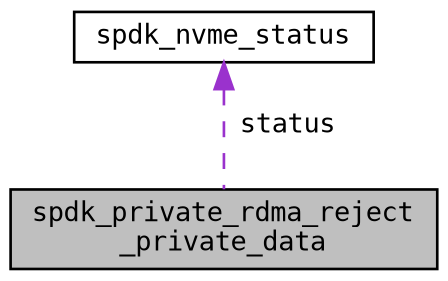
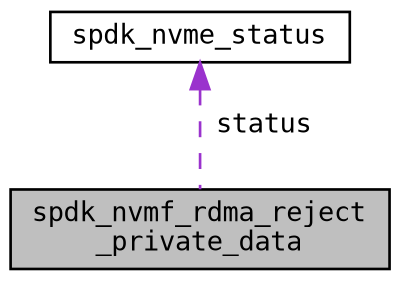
  digraph {
    fontname="DejaVu Sans Mono"
    node [color=black fontname="DejaVu Sans Mono" fontsize=10 shape=record style=filled]
-   n1 [fillcolor=grey75 fontcolor=black height=0.2 label="spdk_private_rdma_reject\l_private_data" width=0.4]
+   n1 [fillcolor=grey75 fontcolor=black height=0.2 label="spdk_nvmf_rdma_reject\l_private_data" width=0.4]
    n2 [fillcolor=white height=0.2 label=spdk_nvme_status width=0.4]
    n2 -> n1 [color=darkorchid3 dir=back fontname="DejaVu Sans Mono" fontsize=10 label=" status" labelfontname=Helvetica labelfontsize=10 style=dashed]
  }
